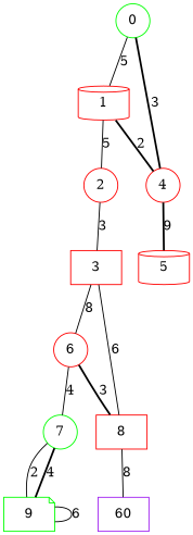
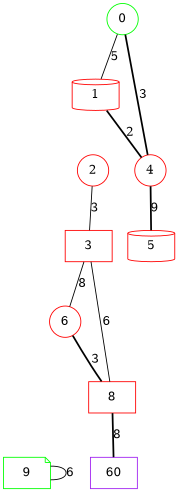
  graph {
    fontname="DejaVu Serif"
    node [color=red fontname="DejaVu Serif" shape=circle weight=1]
    edge [fontname="DejaVu Serif" style=solid]
    0 [color=green weight=2]
    1 [shape=cylinder]
    4
    2
    5 [shape=cylinder]
    3 [shape=box]
    6
    8 [shape=box]
-   7 [color=green weight=2]
    n10 [color=purple label=60 shape=box weight=4]
    9 [color=green shape=note weight=2]
    0 -- 1 [label=5]
    0 -- 4 [label=3 style=bold]
    1 -- 4 [label=2 style=bold]
-   1 -- 2 [label=5]
    4 -- 5 [label=9 style=bold]
    2 -- 3 [label=3]
    3 -- 6 [label=8]
    3 -- 8 [label=6]
    6 -- 8 [label=3 style=bold]
-   6 -- 7 [label=4]
-   8 -- n10 [label=8]
-   7 -- 9 [label=2]
-   7 -- 9 [label=4 style=bold]
+   8 -- n10 [label=8 style=bold]
    9 -- 9 [label=6]
  }
